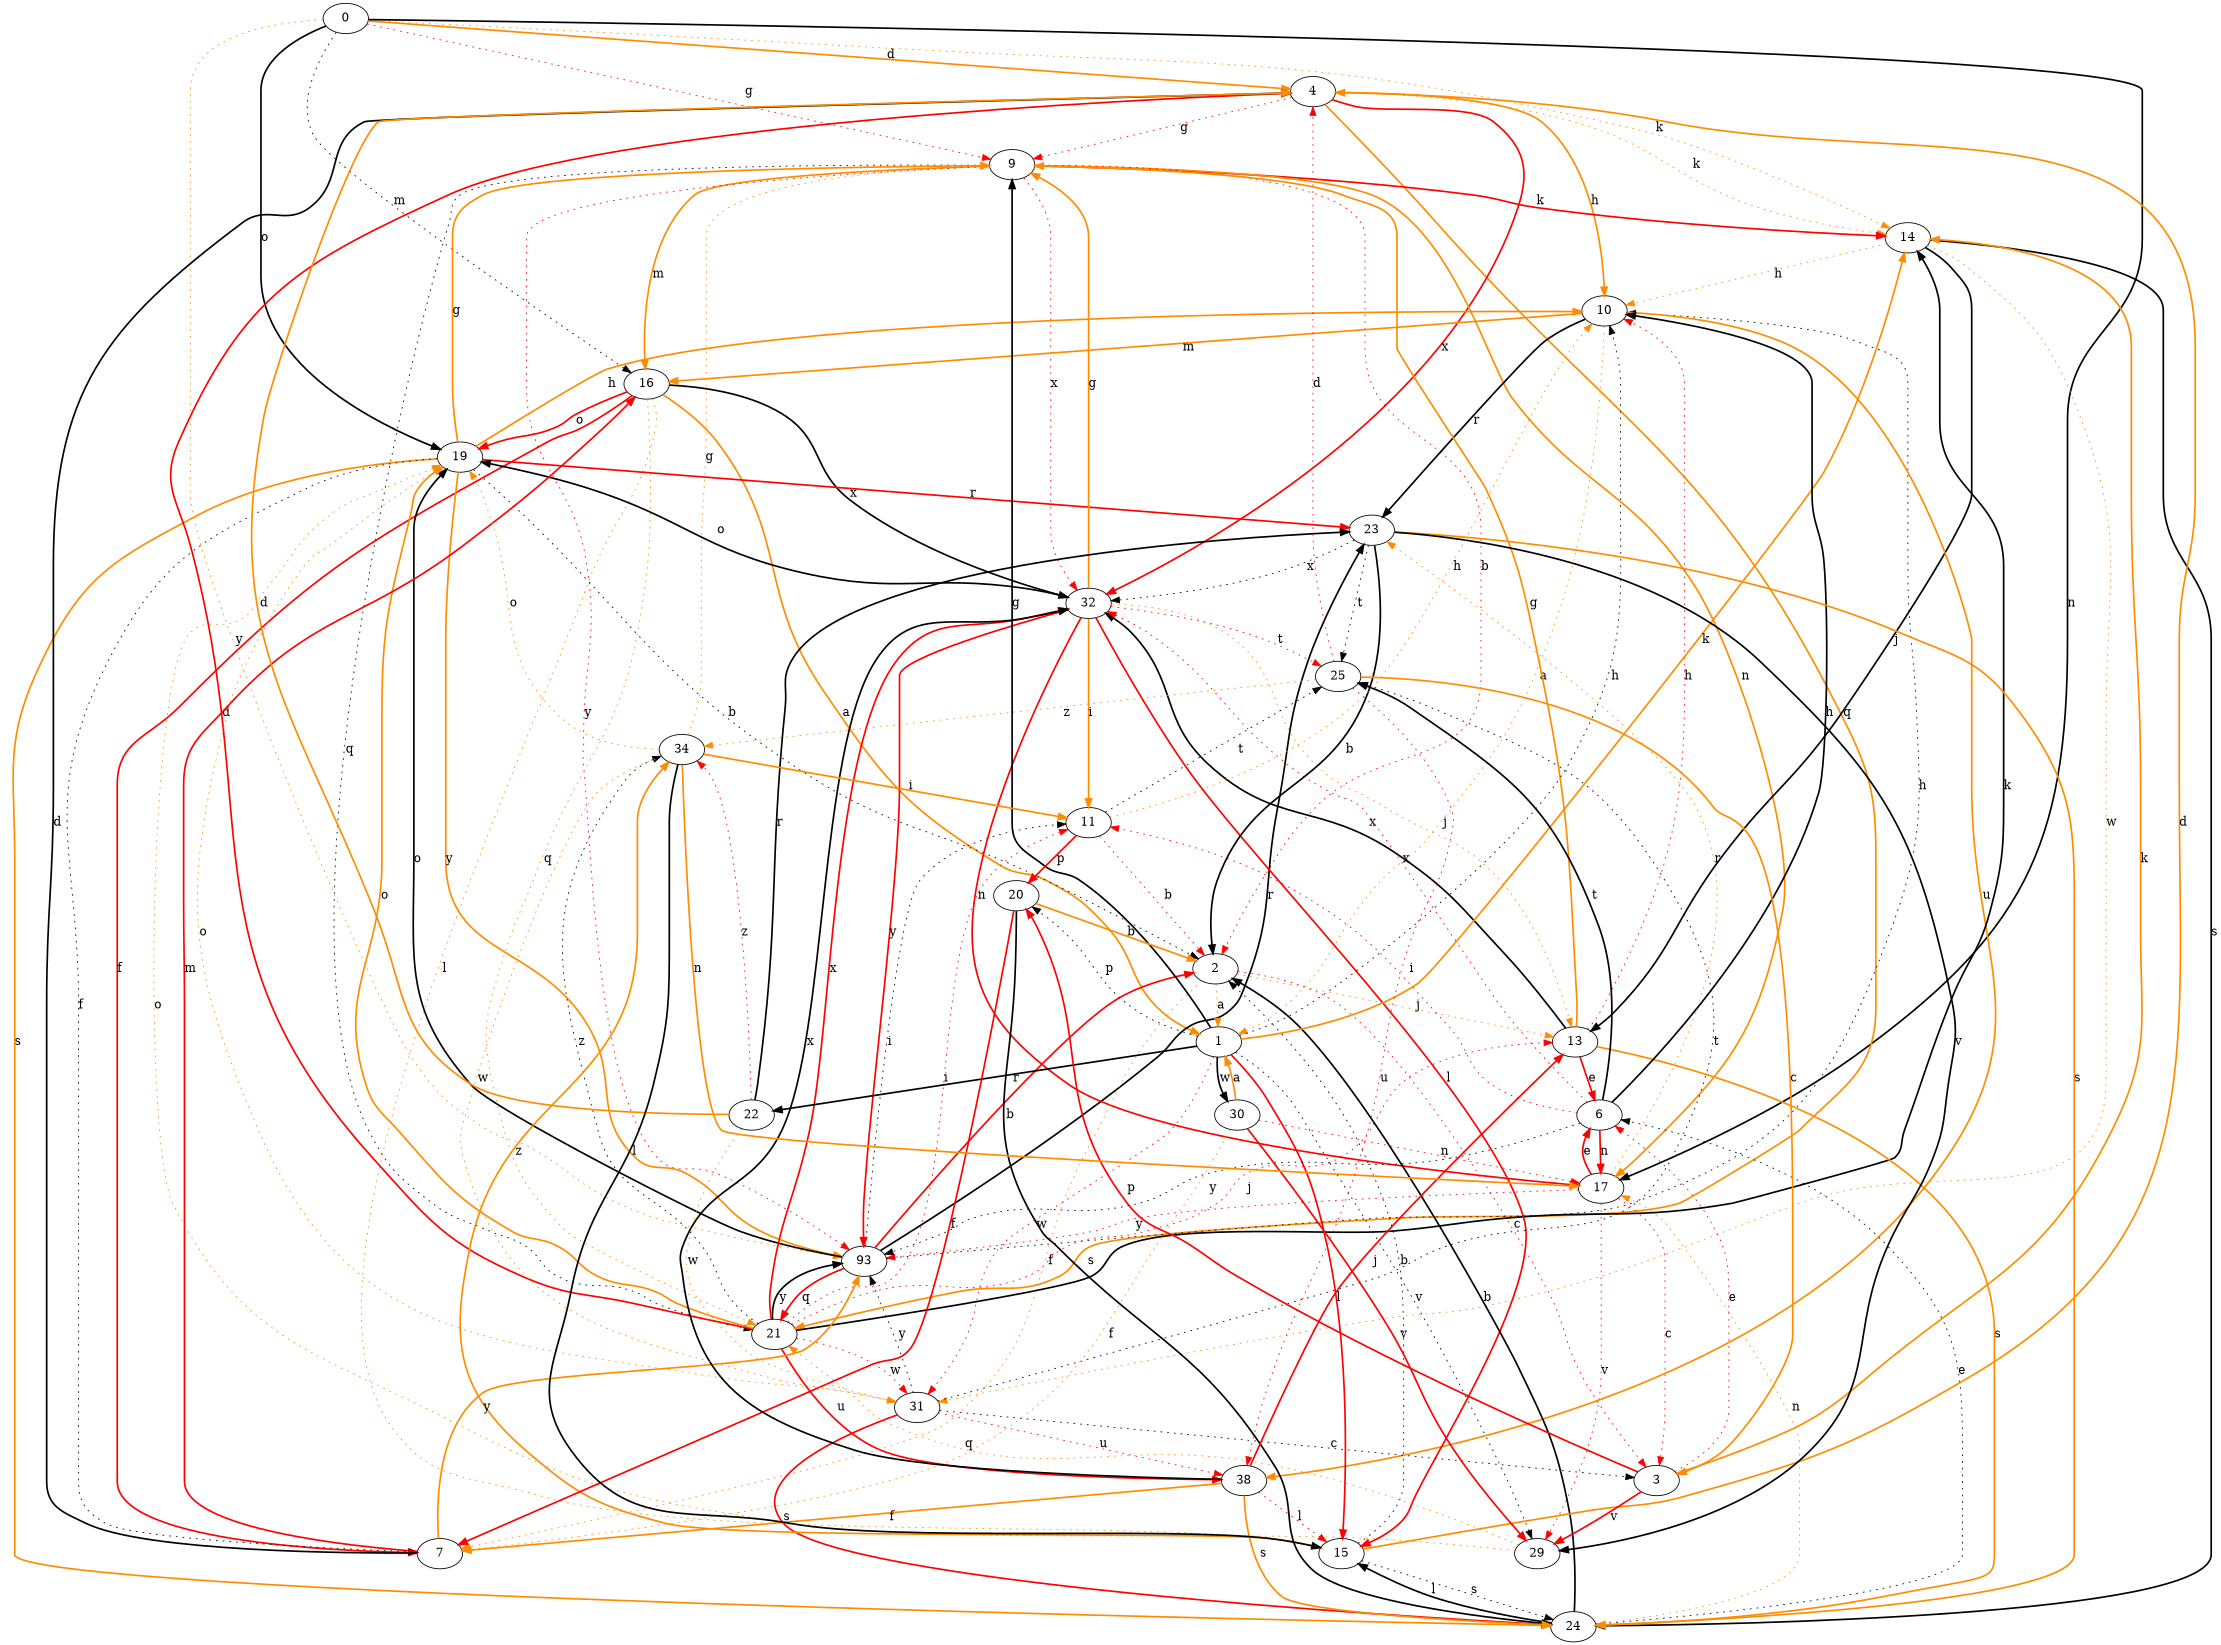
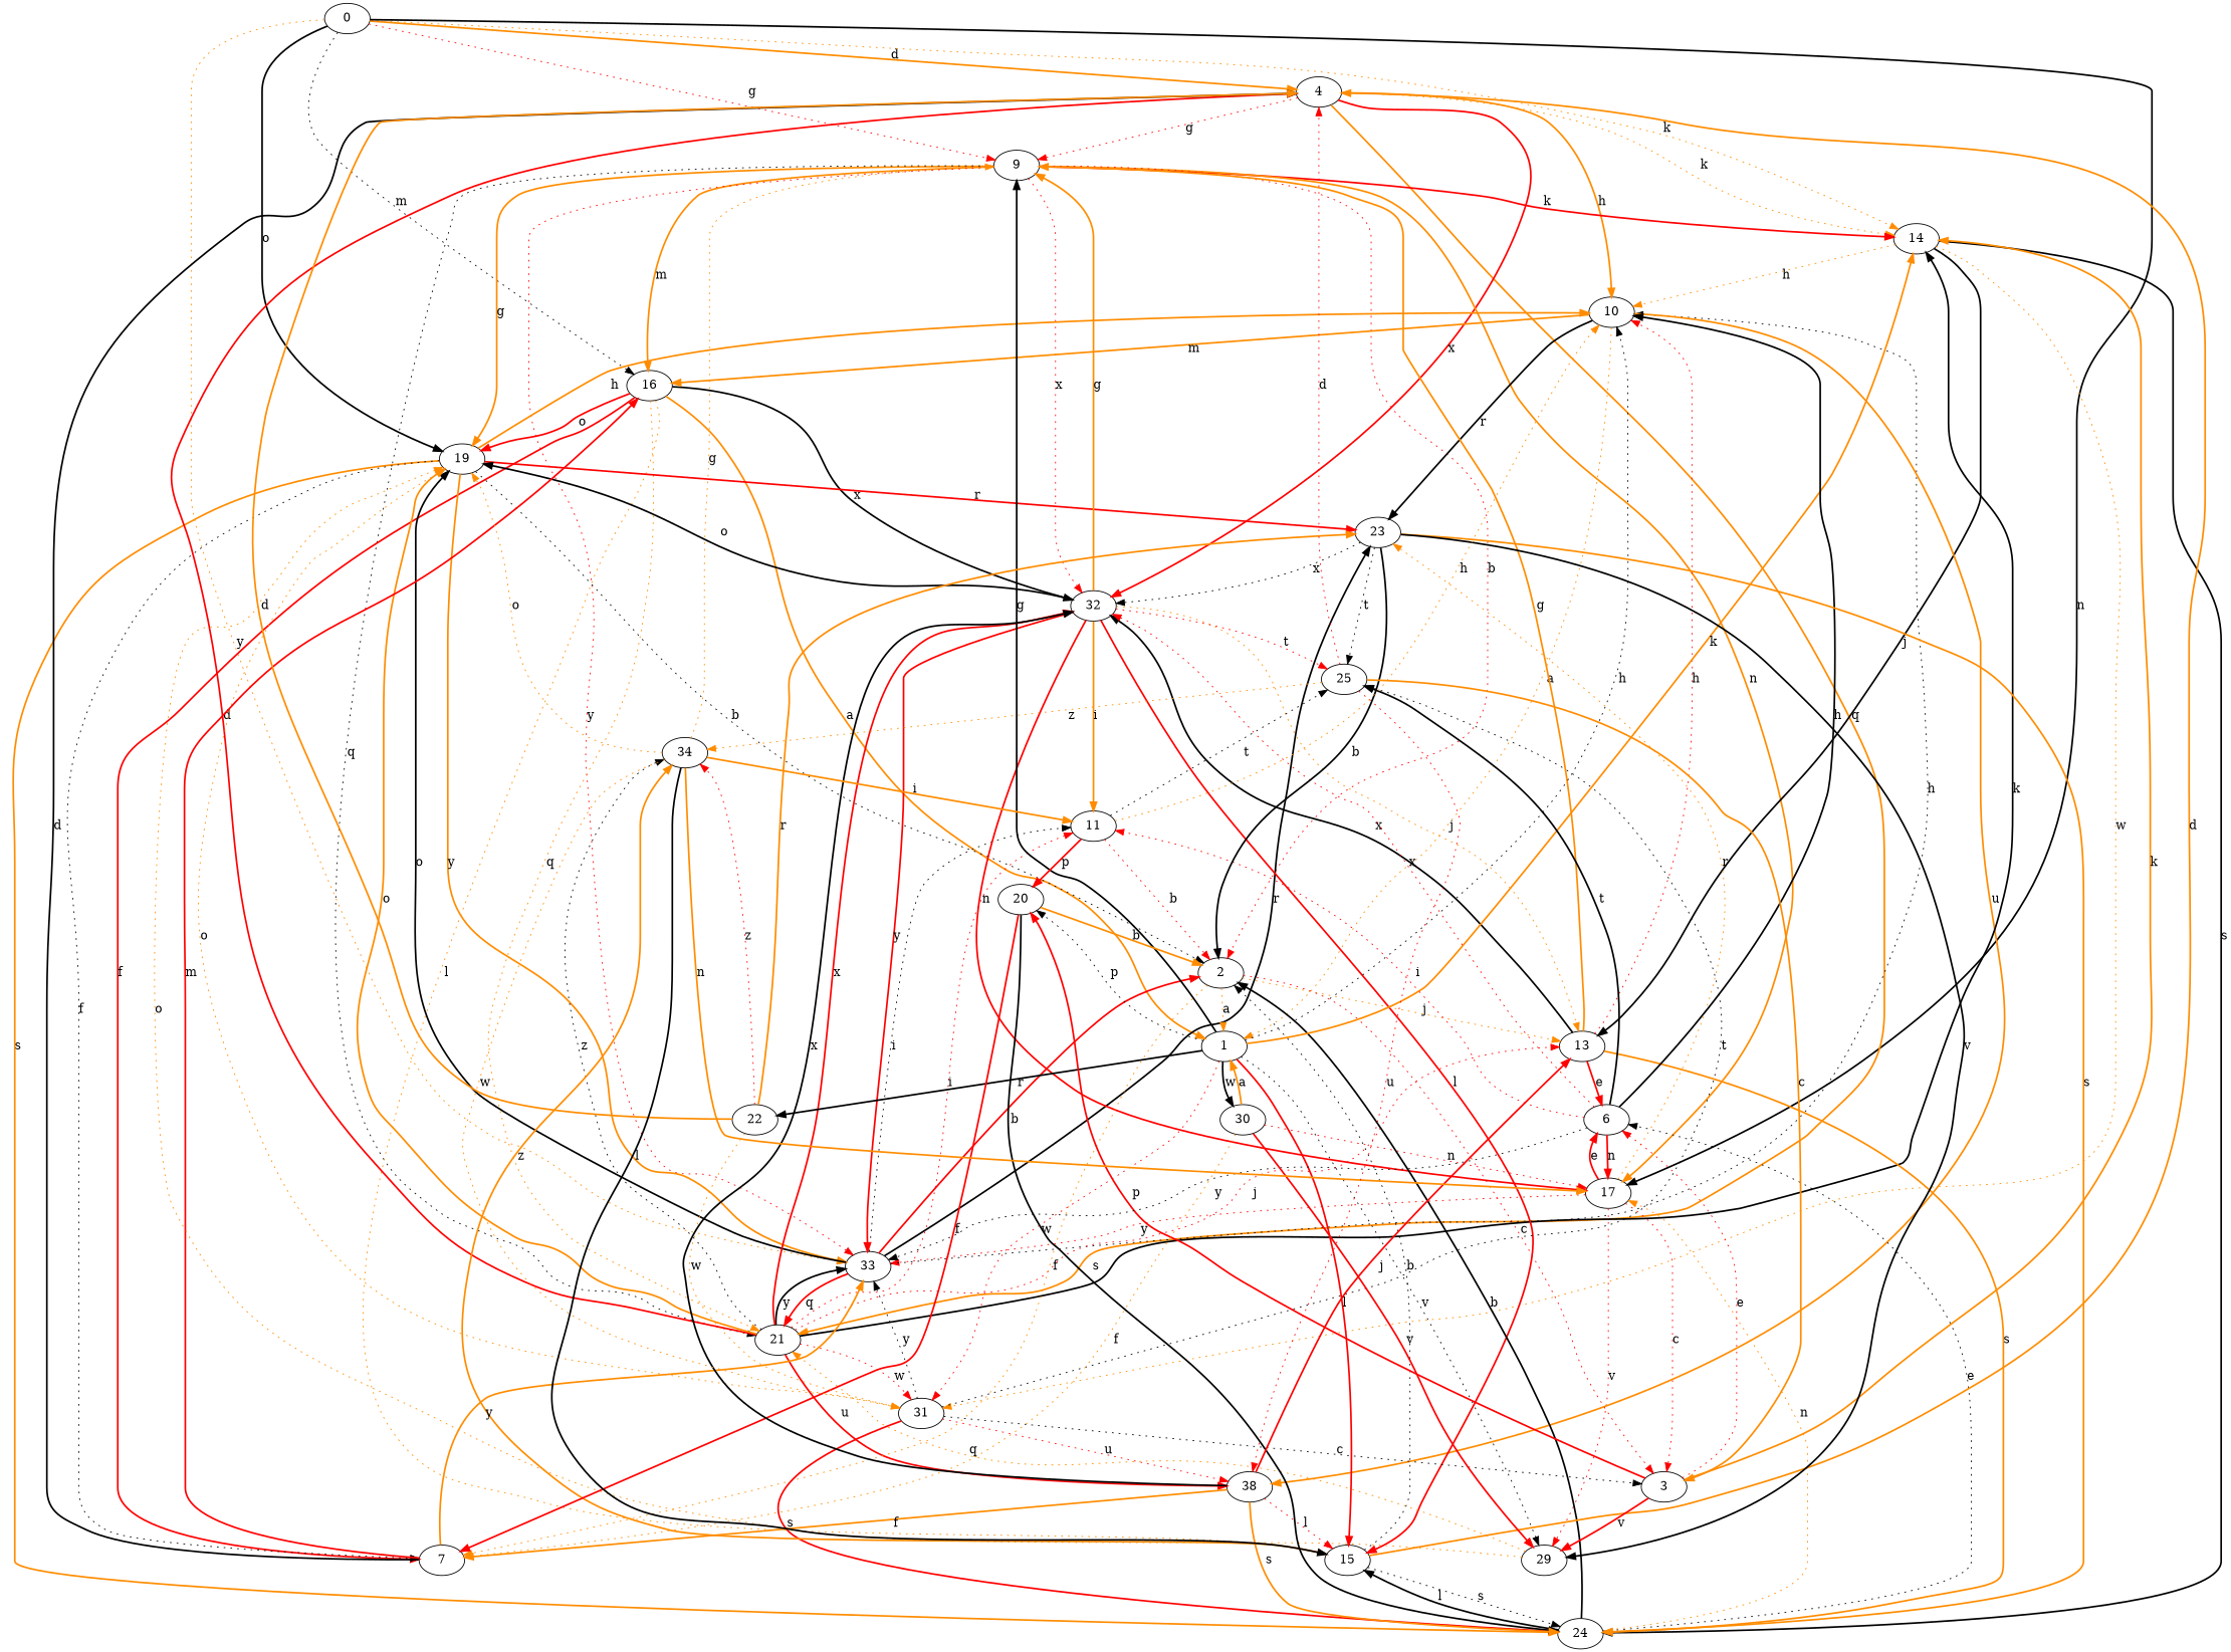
  strict digraph {
    edge [color=darkorange style=bold]
    0
    4
    9
    14
    16
    17
    19
-   33 [label=93]
+   33
    10
    21
    32
    2
    31
    13
    24
    1
    15
    7
    29
    3
    6
    23
    11
    20
    22
    30
    n27 [label=38]
    34
    25
    0 -> 4 [label=d]
    0 -> 9 [color=red label=g style=dotted]
    0 -> 14 [label=k style=dotted]
    0 -> 16 [color=black label=m style=dotted]
    0 -> 17 [color=black label=n]
    0 -> 19 [color=black label=o]
    0 -> 33 [label=y style=dotted]
    4 -> 9 [color=red label=g style=dotted]
    4 -> 14 [label=k style=dotted]
    4 -> 10 [label=h]
    4 -> 21 [label=q]
    4 -> 32 [color=red label=x]
    9 -> 14 [color=red label=k]
    9 -> 16 [label=m]
    9 -> 17 [label=n]
    9 -> 33 [color=red label=y style=dotted]
    9 -> 21 [color=black label=q style=dotted]
    9 -> 32 [color=red label=x style=dotted]
    9 -> 2 [color=red label=b style=dotted]
    14 -> 10 [label=h style=dotted]
    14 -> 31 [label=w style=dotted]
    14 -> 13 [color=black label=j]
    14 -> 24 [color=black label=s]
    16 -> 19 [color=red label=o]
    16 -> 21 [label=q style=dotted]
    16 -> 32 [color=black label=x]
    16 -> 1 [label=a]
    16 -> 15 [label=l style=dotted]
    16 -> 7 [color=red label=f]
    17 -> 33 [color=red label=y style=dotted]
    17 -> 29 [color=red label=v style=dotted]
    17 -> 3 [color=red label=c style=dotted]
    17 -> 6 [color=red label=e]
    17 -> 23 [label=r style=dotted]
-   19 -> 9 [label=g]
+   9 -> 19 [label=g]
    19 -> 33 [label=y]
    19 -> 10 [label=h]
    19 -> 2 [color=black label=b style=dotted]
    19 -> 24 [label=s]
    19 -> 7 [color=black label=f style=dotted]
    19 -> 23 [color=red label=r]
    33 -> 19 [color=black label=o]
    33 -> 10 [color=black label=h style=dotted]
    33 -> 21 [color=red label=q]
    33 -> 2 [color=red label=b]
    33 -> 23 [color=black label=r]
    33 -> 11 [color=black label=i style=dotted]
    10 -> 16 [label=m]
    10 -> 1 [label=a style=dotted]
    10 -> 23 [color=black label=r]
    10 -> n27 [label=u]
    21 -> 4 [color=red label=d]
    21 -> 14 [color=black label=k]
    21 -> 19 [label=o]
    21 -> 33 [color=black label=y]
    21 -> 32 [color=red label=x]
    21 -> 31 [color=red label=w style=dotted]
    21 -> 13 [color=red label=j style=dotted]
    21 -> 11 [color=red label=i style=dotted]
    21 -> n27 [color=red label=u]
    21 -> 34 [color=black label=z style=dotted]
    32 -> 9 [label=g]
    32 -> 17 [color=red label=n]
    32 -> 19 [color=black label=o]
    32 -> 33 [color=red label=y]
    32 -> 13 [label=j style=dotted]
    32 -> 15 [color=red label=l]
    32 -> 11 [label=i]
    32 -> 25 [color=red label=t style=dotted]
    2 -> 13 [label=j style=dotted]
    2 -> 1 [label=a style=dotted]
    2 -> 7 [label=f style=dotted]
    2 -> 3 [color=red label=c style=dotted]
    31 -> 19 [label=o style=dotted]
    31 -> 33 [color=black label=y style=dotted]
    31 -> 24 [color=red label=s]
    31 -> 3 [color=black label=c style=dotted]
    31 -> n27 [color=red label=u style=dotted]
    31 -> 25 [color=black label=t style=dotted]
    13 -> 9 [label=g]
    13 -> 10 [color=red label=h style=dotted]
    13 -> 32 [color=black label=x]
    13 -> 24 [label=s]
    13 -> 6 [color=red label=e]
    24 -> 17 [label=n style=dotted]
    24 -> 2 [color=black label=b]
    24 -> 15 [color=black label=l]
    24 -> 6 [color=black label=e style=dotted]
    1 -> 9 [color=black label=g]
    1 -> 14 [label=k]
    1 -> 10 [color=black label=h style=dotted]
    1 -> 31 [color=red label=w style=dotted]
    1 -> 15 [color=red label=l]
    1 -> 29 [color=black label=v style=dotted]
    1 -> 20 [color=black label=p style=dotted]
    1 -> 22 [color=black label=r]
    1 -> 30 [color=black label=w]
    15 -> 4 [label=d]
    15 -> 2 [color=black label=b style=dotted]
    15 -> 24 [color=black label=s style=dotted]
    15 -> 34 [label=z]
    7 -> 4 [color=black label=d]
    7 -> 16 [color=red label=m]
    7 -> 33 [label=y]
    29 -> 19 [label=o style=dotted]
    29 -> 21 [label=q style=dotted]
    3 -> 14 [label=k]
    3 -> 29 [color=red label=v]
    3 -> 6 [color=red label=e style=dotted]
    3 -> 20 [color=red label=p]
    6 -> 17 [color=red label=n]
    6 -> 33 [color=black label=y style=dotted]
    6 -> 10 [color=black label=h]
    6 -> 32 [color=red label=x style=dotted]
    6 -> 11 [color=red label=i style=dotted]
    6 -> 25 [color=black label=t]
    23 -> 32 [color=black label=x style=dotted]
    23 -> 2 [color=black label=b]
    23 -> 24 [label=s]
    23 -> 29 [color=black label=v]
    23 -> 25 [color=black label=t style=dotted]
    11 -> 10 [label=h style=dotted]
    11 -> 2 [color=red label=b style=dotted]
    11 -> 20 [color=red label=p]
    11 -> 25 [color=black label=t style=dotted]
    20 -> 2 [label=b]
    20 -> 24 [color=black label=s]
    20 -> 7 [color=red label=f]
    22 -> 4 [label=d]
    22 -> 31 [label=w style=dotted]
-   22 -> 23 [color=black label=r]
+   22 -> 23 [label=r]
    22 -> 34 [color=red label=z style=dotted]
    30 -> 17 [color=red label=n style=dotted]
    30 -> 1 [label=a]
    30 -> 7 [label=f style=dotted]
    30 -> 29 [color=red label=v]
    n27 -> 32 [color=black label=x]
    n27 -> 13 [color=red label=j]
    n27 -> 24 [label=s]
    n27 -> 15 [color=red label=l style=dotted]
    n27 -> 7 [label=f]
    34 -> 9 [label=g style=dotted]
    34 -> 17 [label=n]
    34 -> 19 [label=o style=dotted]
    34 -> 31 [label=w style=dotted]
    34 -> 15 [color=black label=l]
    34 -> 11 [label=i]
    25 -> 4 [color=red label=d style=dotted]
    25 -> 3 [label=c]
    25 -> n27 [color=red label=u style=dotted]
    25 -> 34 [label=z style=dotted]
  }
